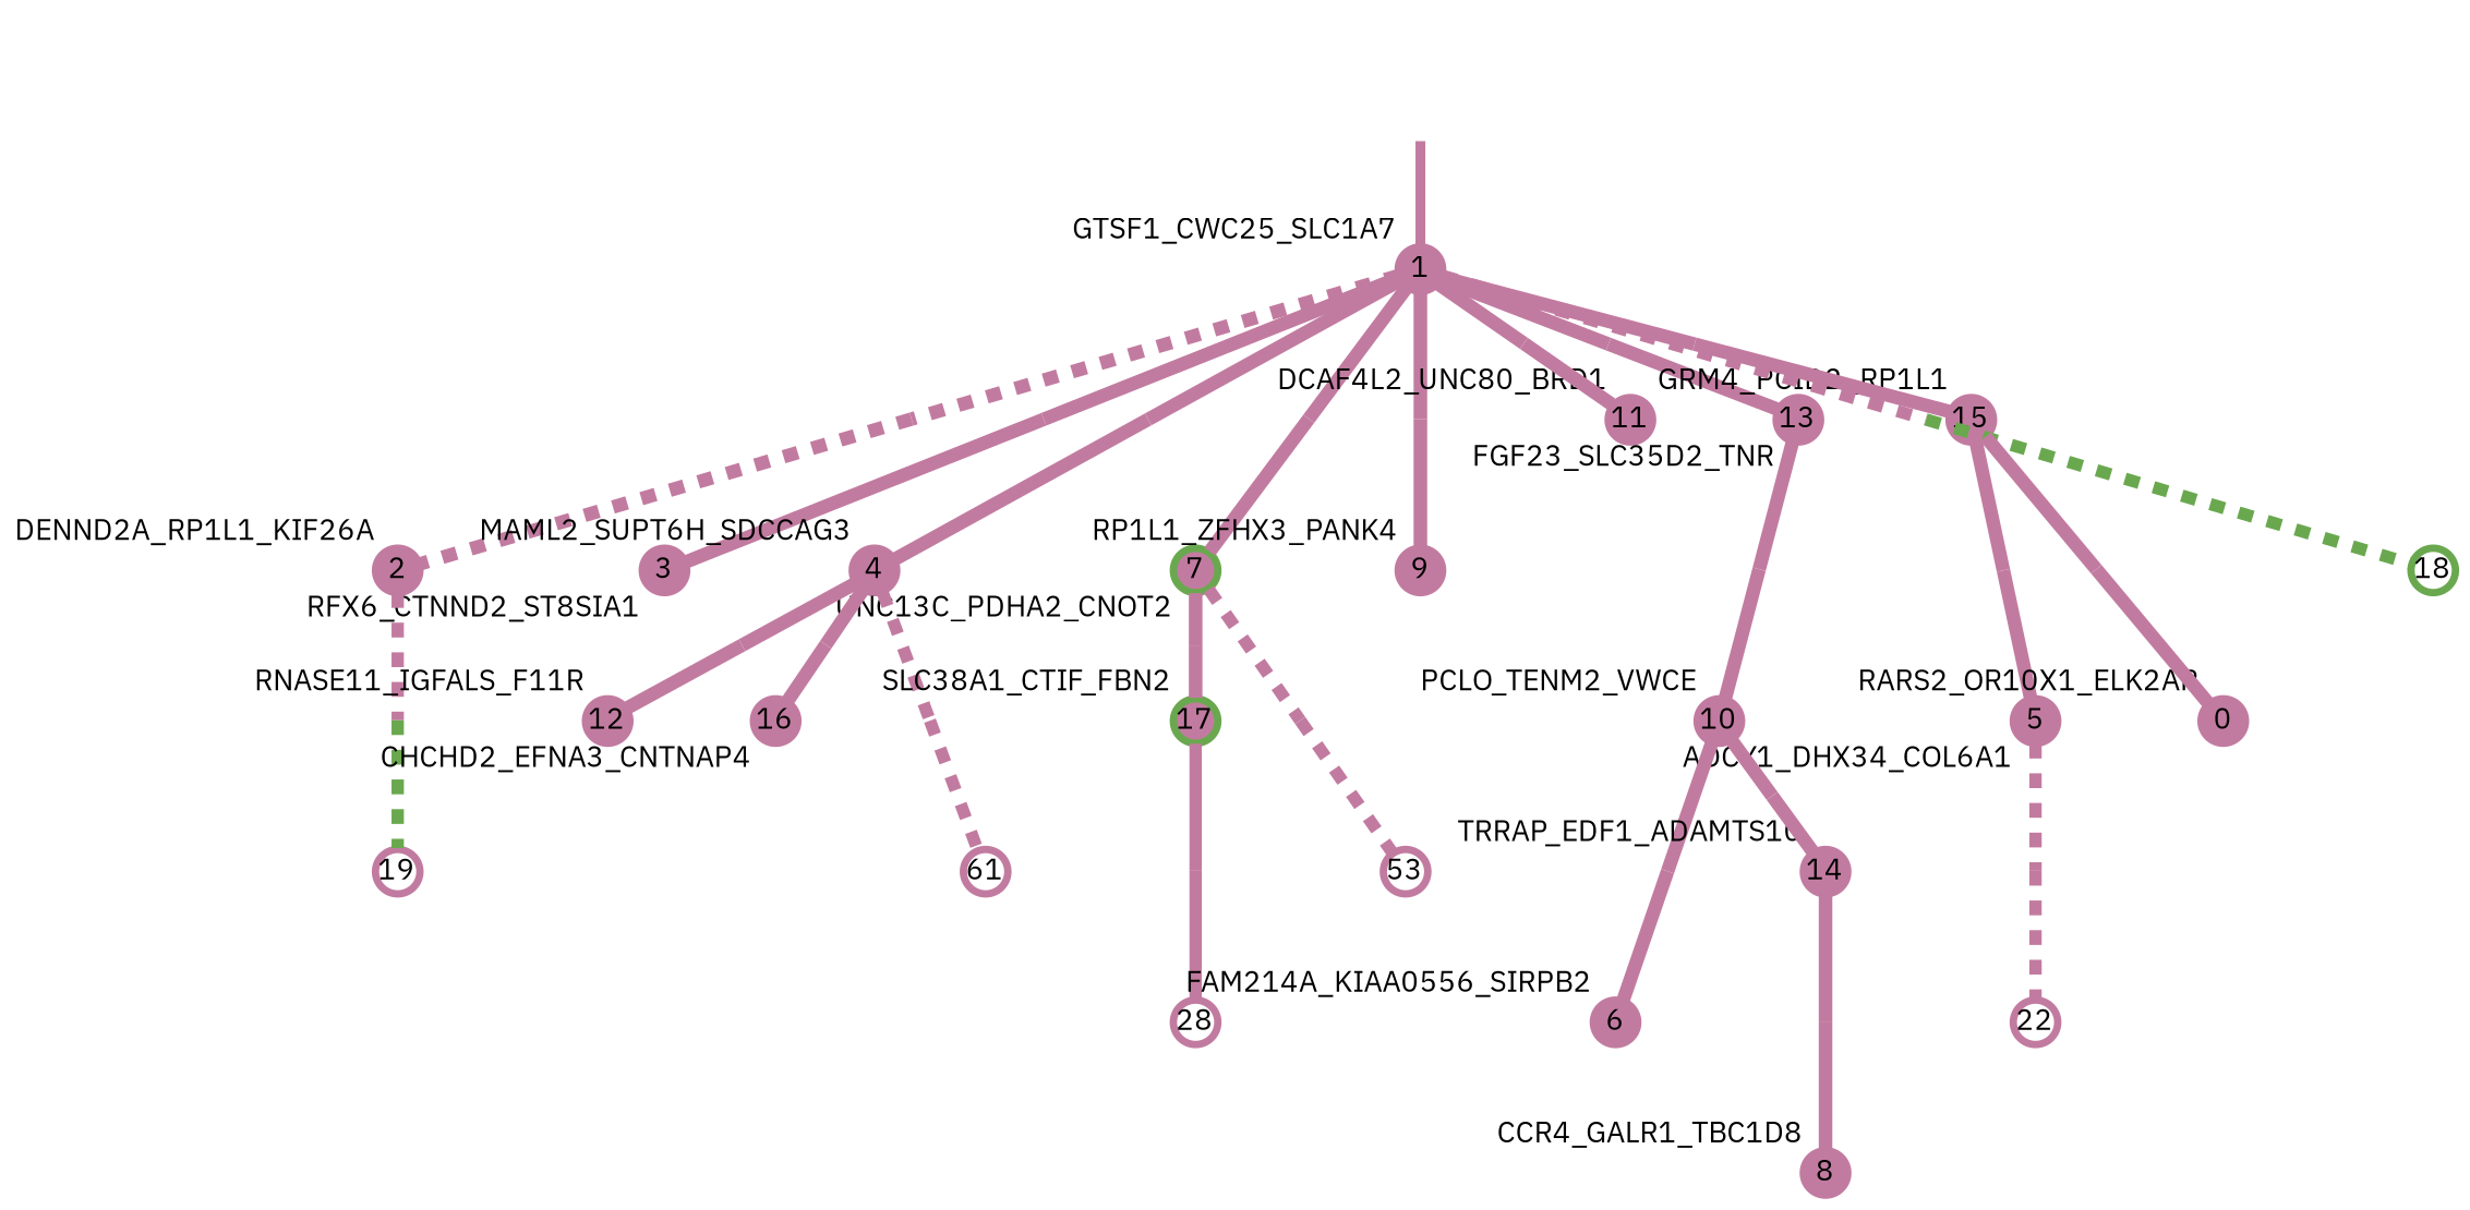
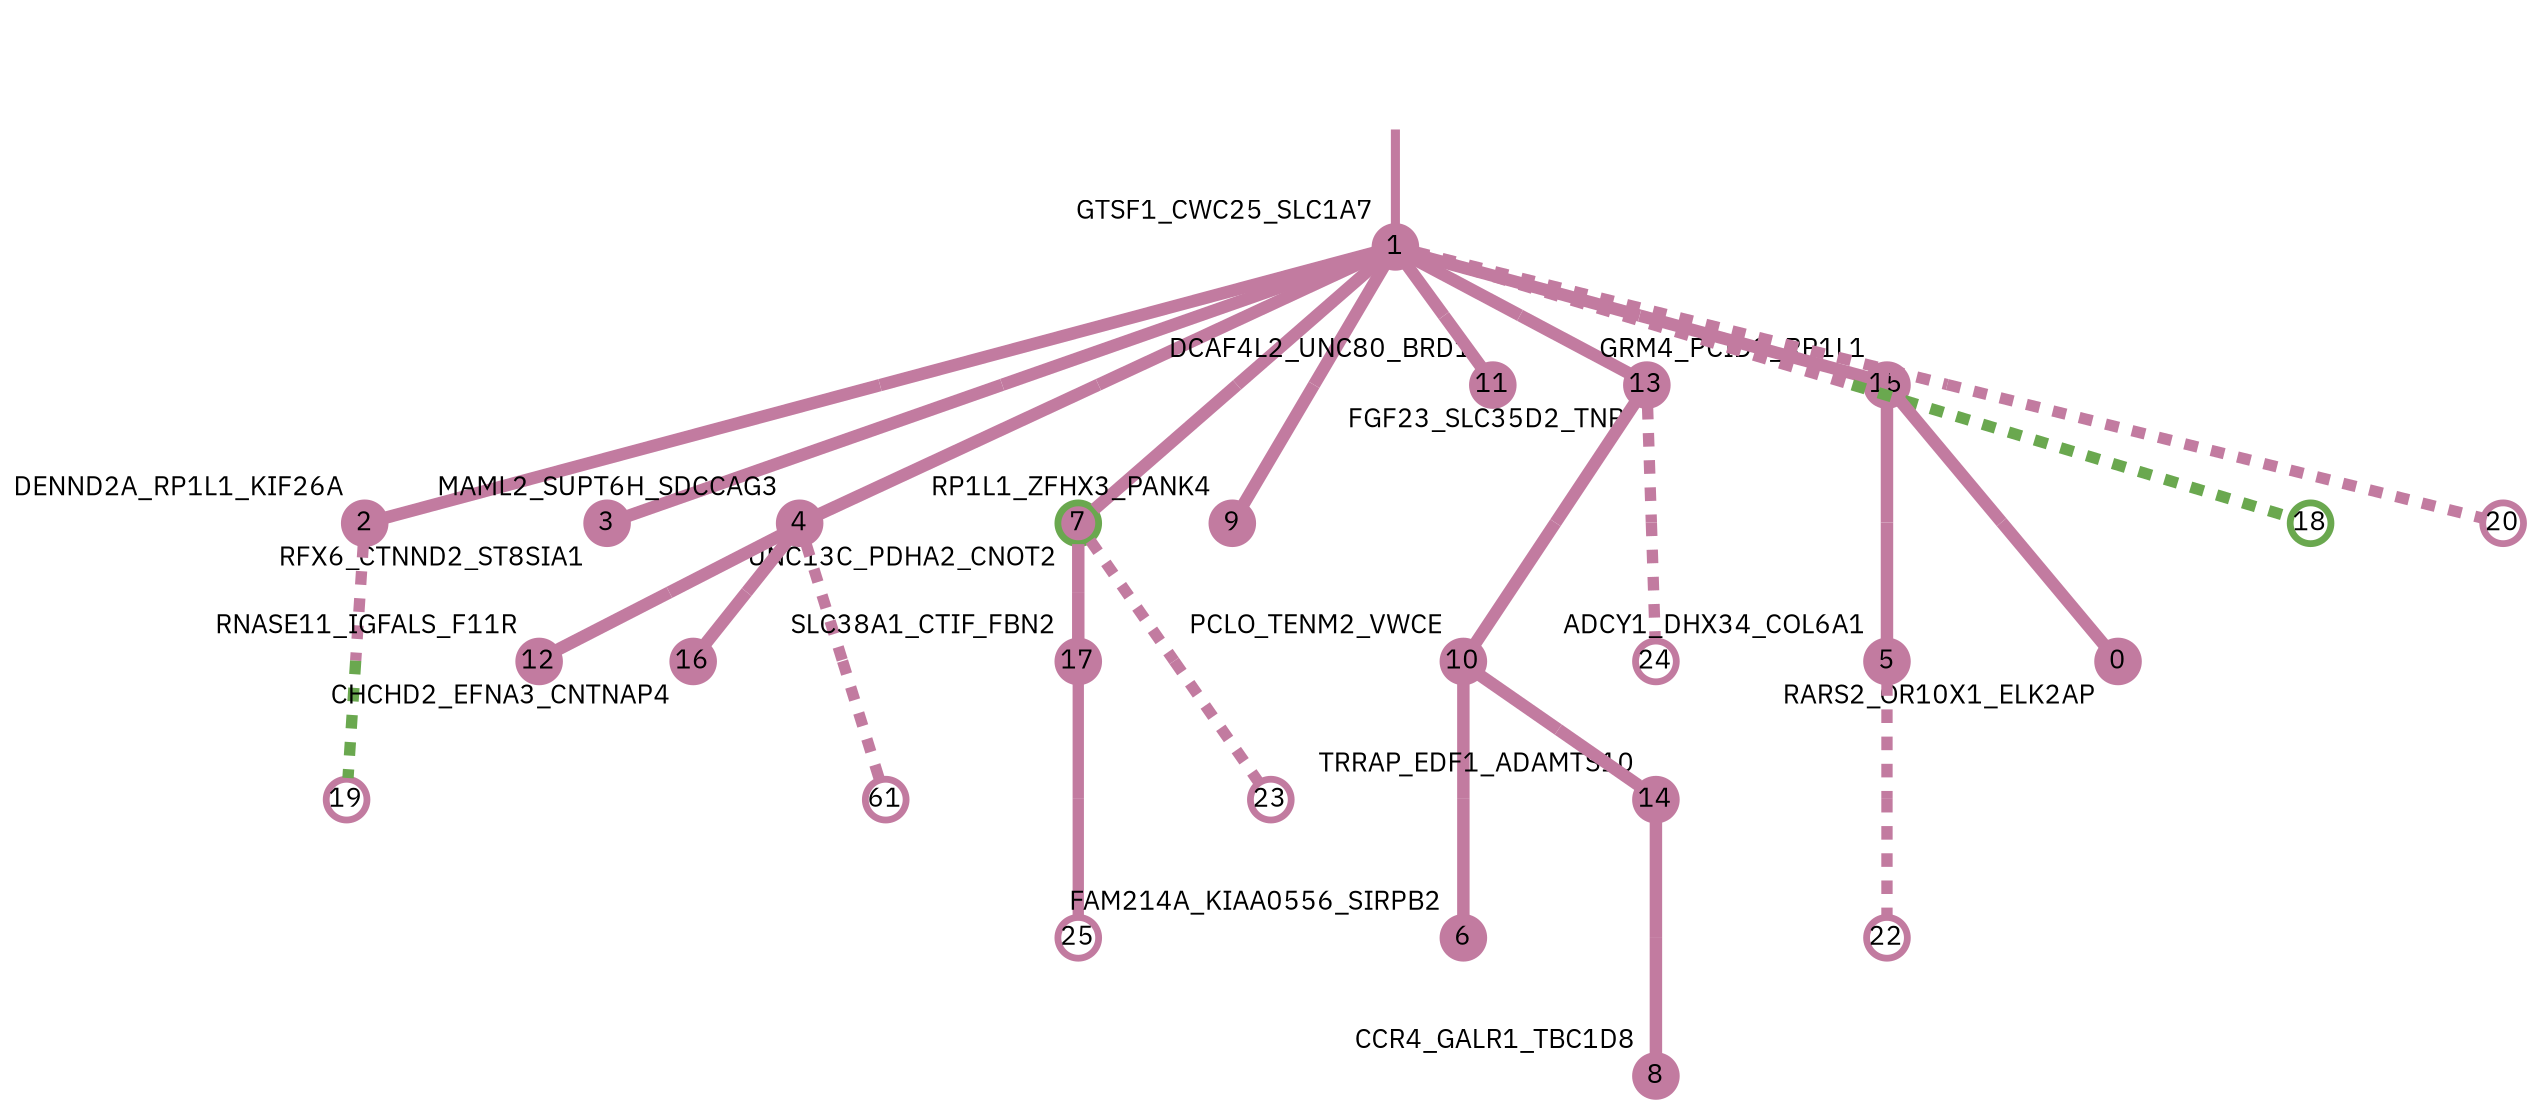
  strict digraph {
    fontname="IBM Plex Sans"
    forcelabels=true
    nodesep=0.7
    rankdir=TB
    ranksep=0.6
    splines=false
    node [color="#c27ba0ff" fillcolor="#c27ba0ff" fixedsize=true fontname="IBM Plex Sans" fontsize="12pt" penwidth=3 shape=circle style=filled]
    edge [arrowsize=0 color="#c27ba0ff;0.5:#c27ba0ff" fontname="IBM Plex Sans" minlen=2.0 penwidth=5.5 style=solid]
    1 [height=0.25 xlabel=GTSF1_CWC25_SLC1A7]
    2 [height=0.25 xlabel=DENND2A_RP1L1_KIF26A]
    3 [height=0.25 xlabel=RFX6_CTNND2_ST8SIA1]
    4 [height=0.25 xlabel=MAML2_SUPT6H_SDCCAG3]
    7 [color="#6aa84fff" height=0.25 xlabel=UNC13C_PDHA2_CNOT2]
    9 [height=0.25 xlabel=RP1L1_ZFHX3_PANK4]
    11 [height=0.25 xlabel=DCAF4L2_UNC80_BRD1]
    13 [height=0.25 xlabel=FGF23_SLC35D2_TNR]
    15 [height=0.25 xlabel=GRM4_PCID2_RP1L1]
    18 [color="#6aa84fff" fillcolor="#6aa84fff" height=0.25 style=solid]
+   20 [height=0.25 style=solid]
    19 [fillcolor="#6aa84fff" height=0.25 style=solid]
    12 [height=0.25 xlabel=RNASE11_IGFALS_F11R]
    16 [height=0.25 xlabel=CHCHD2_EFNA3_CNTNAP4]
    n15 [height=0.25 label=61 style=solid]
-   17 [color="#6aa84fff" height=0.25 xlabel=SLC38A1_CTIF_FBN2]
-   23 [height=0.25 style=solid label=53]
+   17 [height=0.25 xlabel=SLC38A1_CTIF_FBN2]
+   23 [height=0.25 style=solid]
    10 [height=0.25 xlabel=PCLO_TENM2_VWCE]
+   24 [height=0.25 style=solid]
    5 [height=0.25 xlabel=ADCY1_DHX34_COL6A1]
    0 [height=0.25 xlabel=RARS2_OR10X1_ELK2AP]
-   25 [height=0.25 style=solid label=28]
+   25 [height=0.25 style=solid]
    6 [height=0.25 xlabel=FAM214A_KIAA0556_SIRPB2]
    14 [height=0.25 xlabel=TRRAP_EDF1_ADAMTS10]
    22 [height=0.25 style=solid]
    8 [height=0.25 xlabel=CCR4_GALR1_TBC1D8]
    normal [style=invis xlabel=GTSF1_CWC25_SLC1A7 color="" fillcolor="" fixedsize="" fontsize="" shape=""]
-   1 -> 2 [style=dashed]
+   1 -> 2
    1 -> 3
    1 -> 4
    1 -> 7
    1 -> 9
    1 -> 11 [minlen=1.399999976158142]
    1 -> 13 [minlen=1.1999999284744263]
    1 -> 15 [minlen=1.1999999284744263]
    1 -> 18 [color="#c27ba0ff;0.5:#6aa84fff" penwidth=5 style=dashed]
+   1 -> 20 [penwidth=5 style=dashed]
    2 -> 19 [color="#c27ba0ff;0.5:#6aa84fff" penwidth=5 style=dashed]
    4 -> 12 [minlen=1.1999999284744263]
    4 -> 16 [minlen=1.0]
    4 -> n15 [penwidth=5 style=dashed]
    7 -> 17 [minlen=1.0]
    7 -> 23 [penwidth=5 style=dashed]
    13 -> 10
+   13 -> 24 [penwidth=5 style=dashed]
    15 -> 5
    15 -> 0
    17 -> 25 [penwidth=5]
    10 -> 6
    10 -> 14 [minlen=1.1999999284744263]
    5 -> 22 [penwidth=5 style=dashed]
    14 -> 8
    normal -> 1 [color="#c27ba0ff" penwidth=4 minlen=""]
  }
